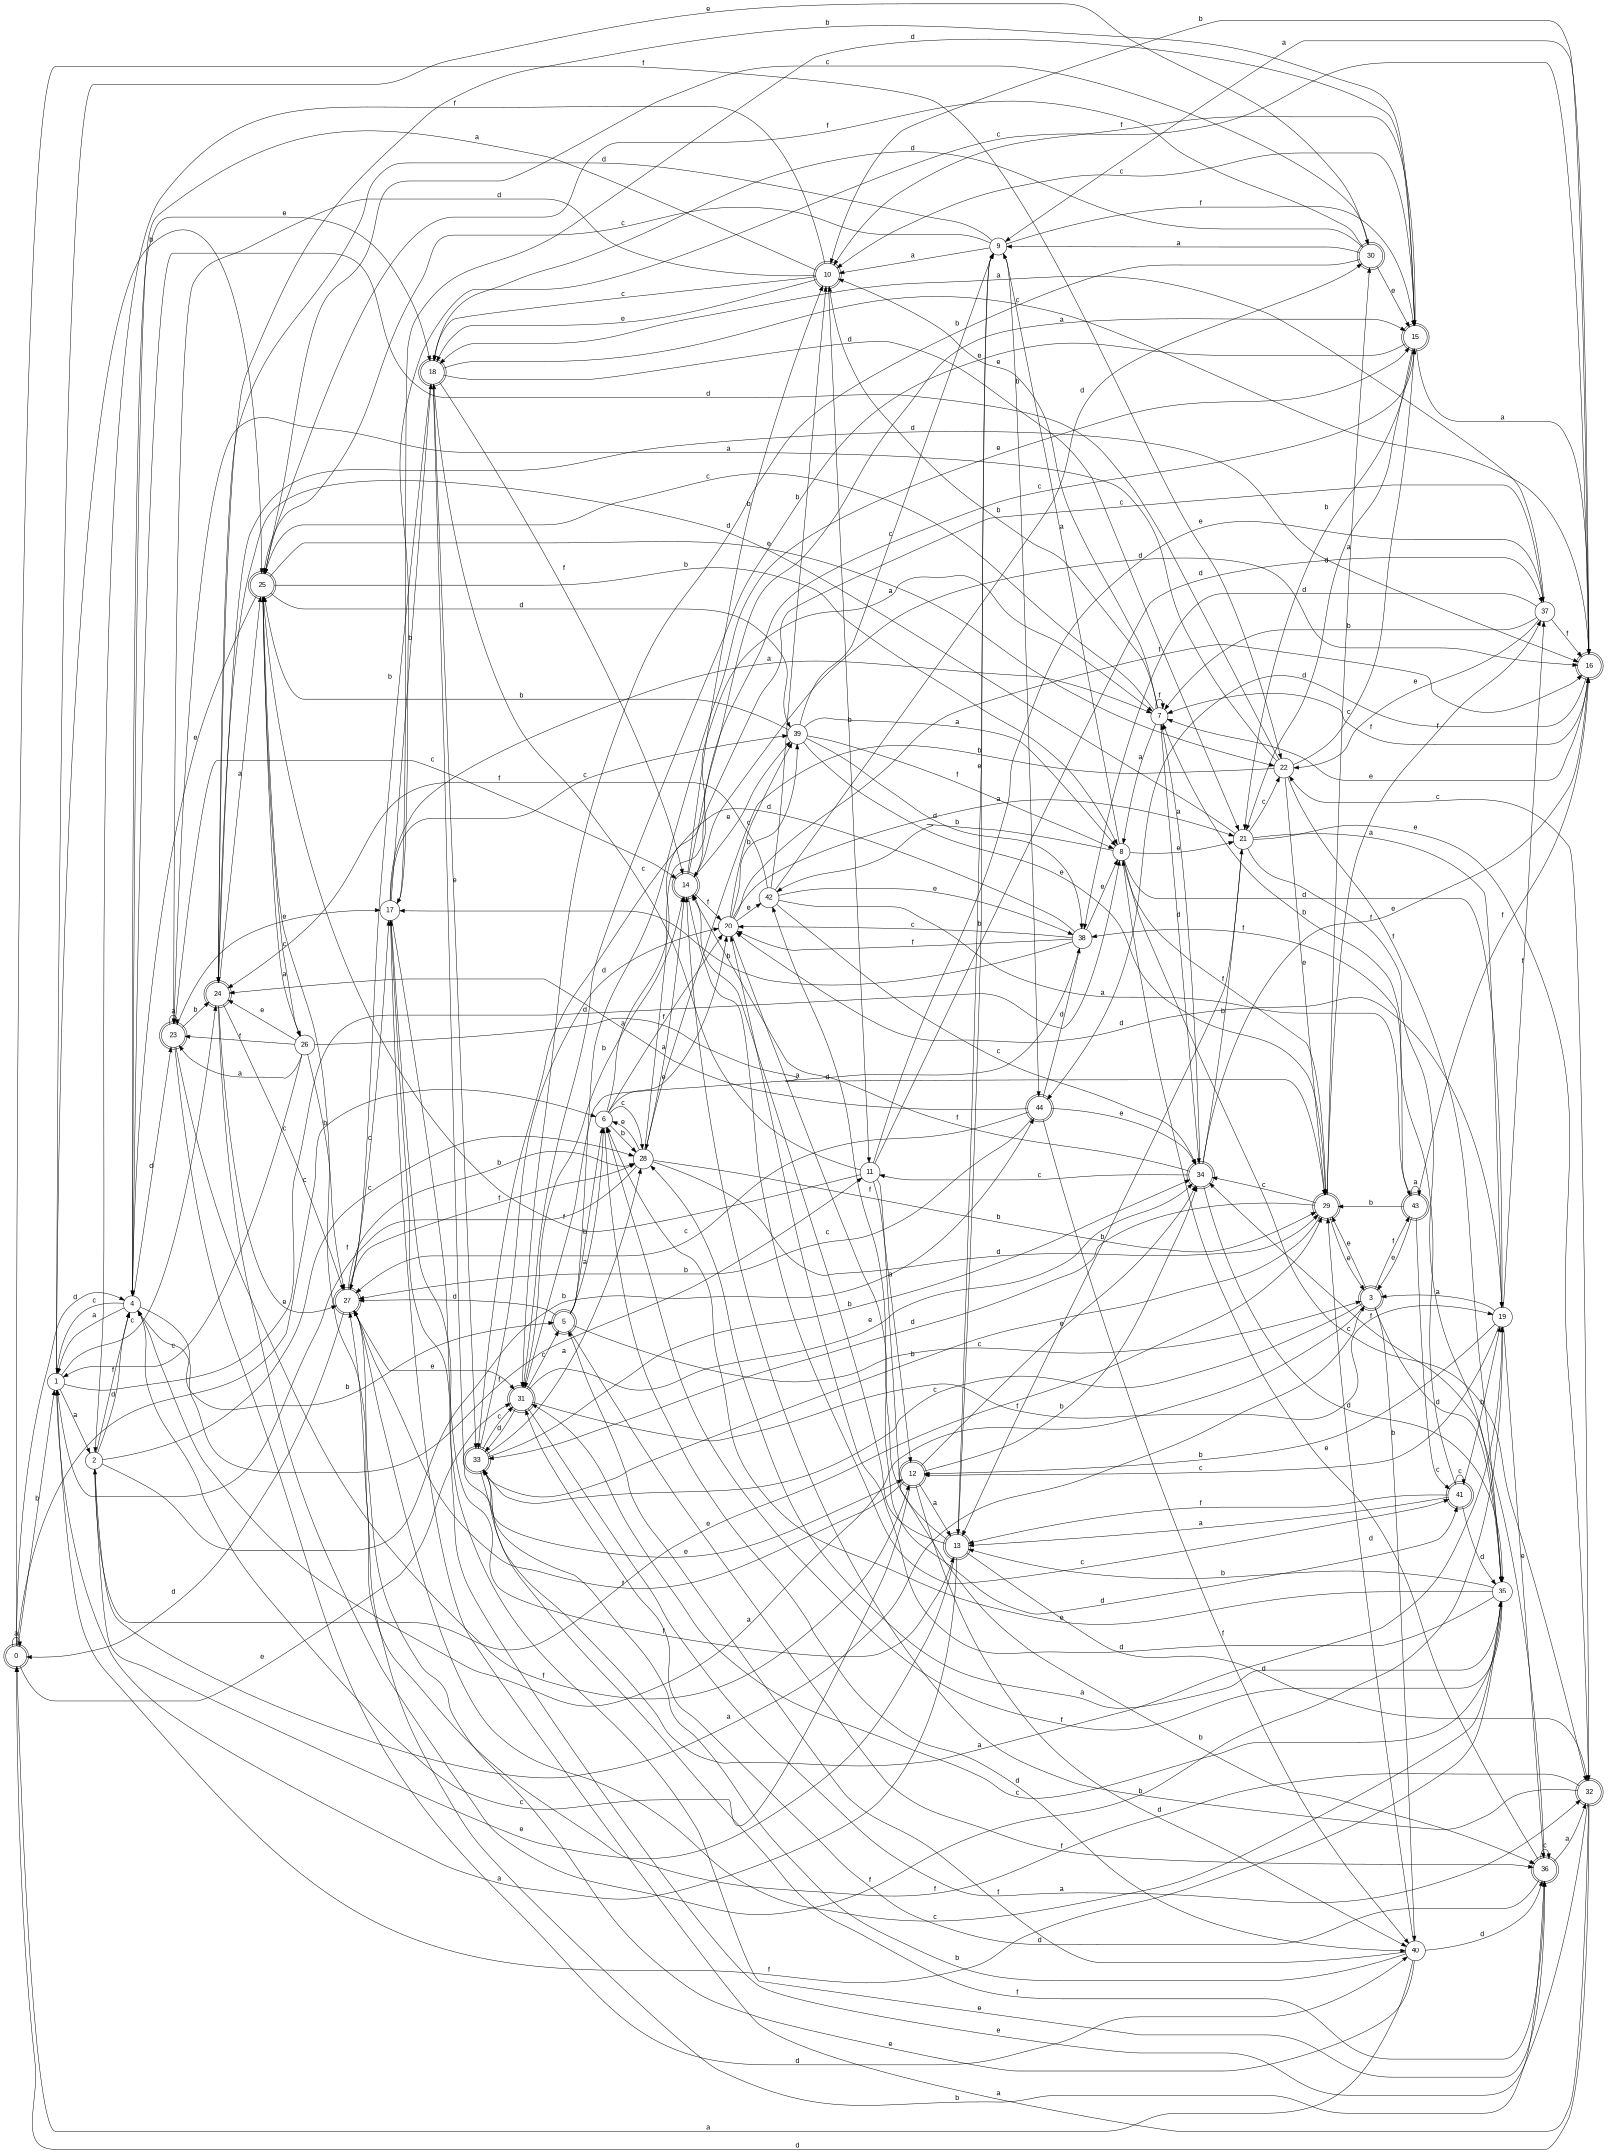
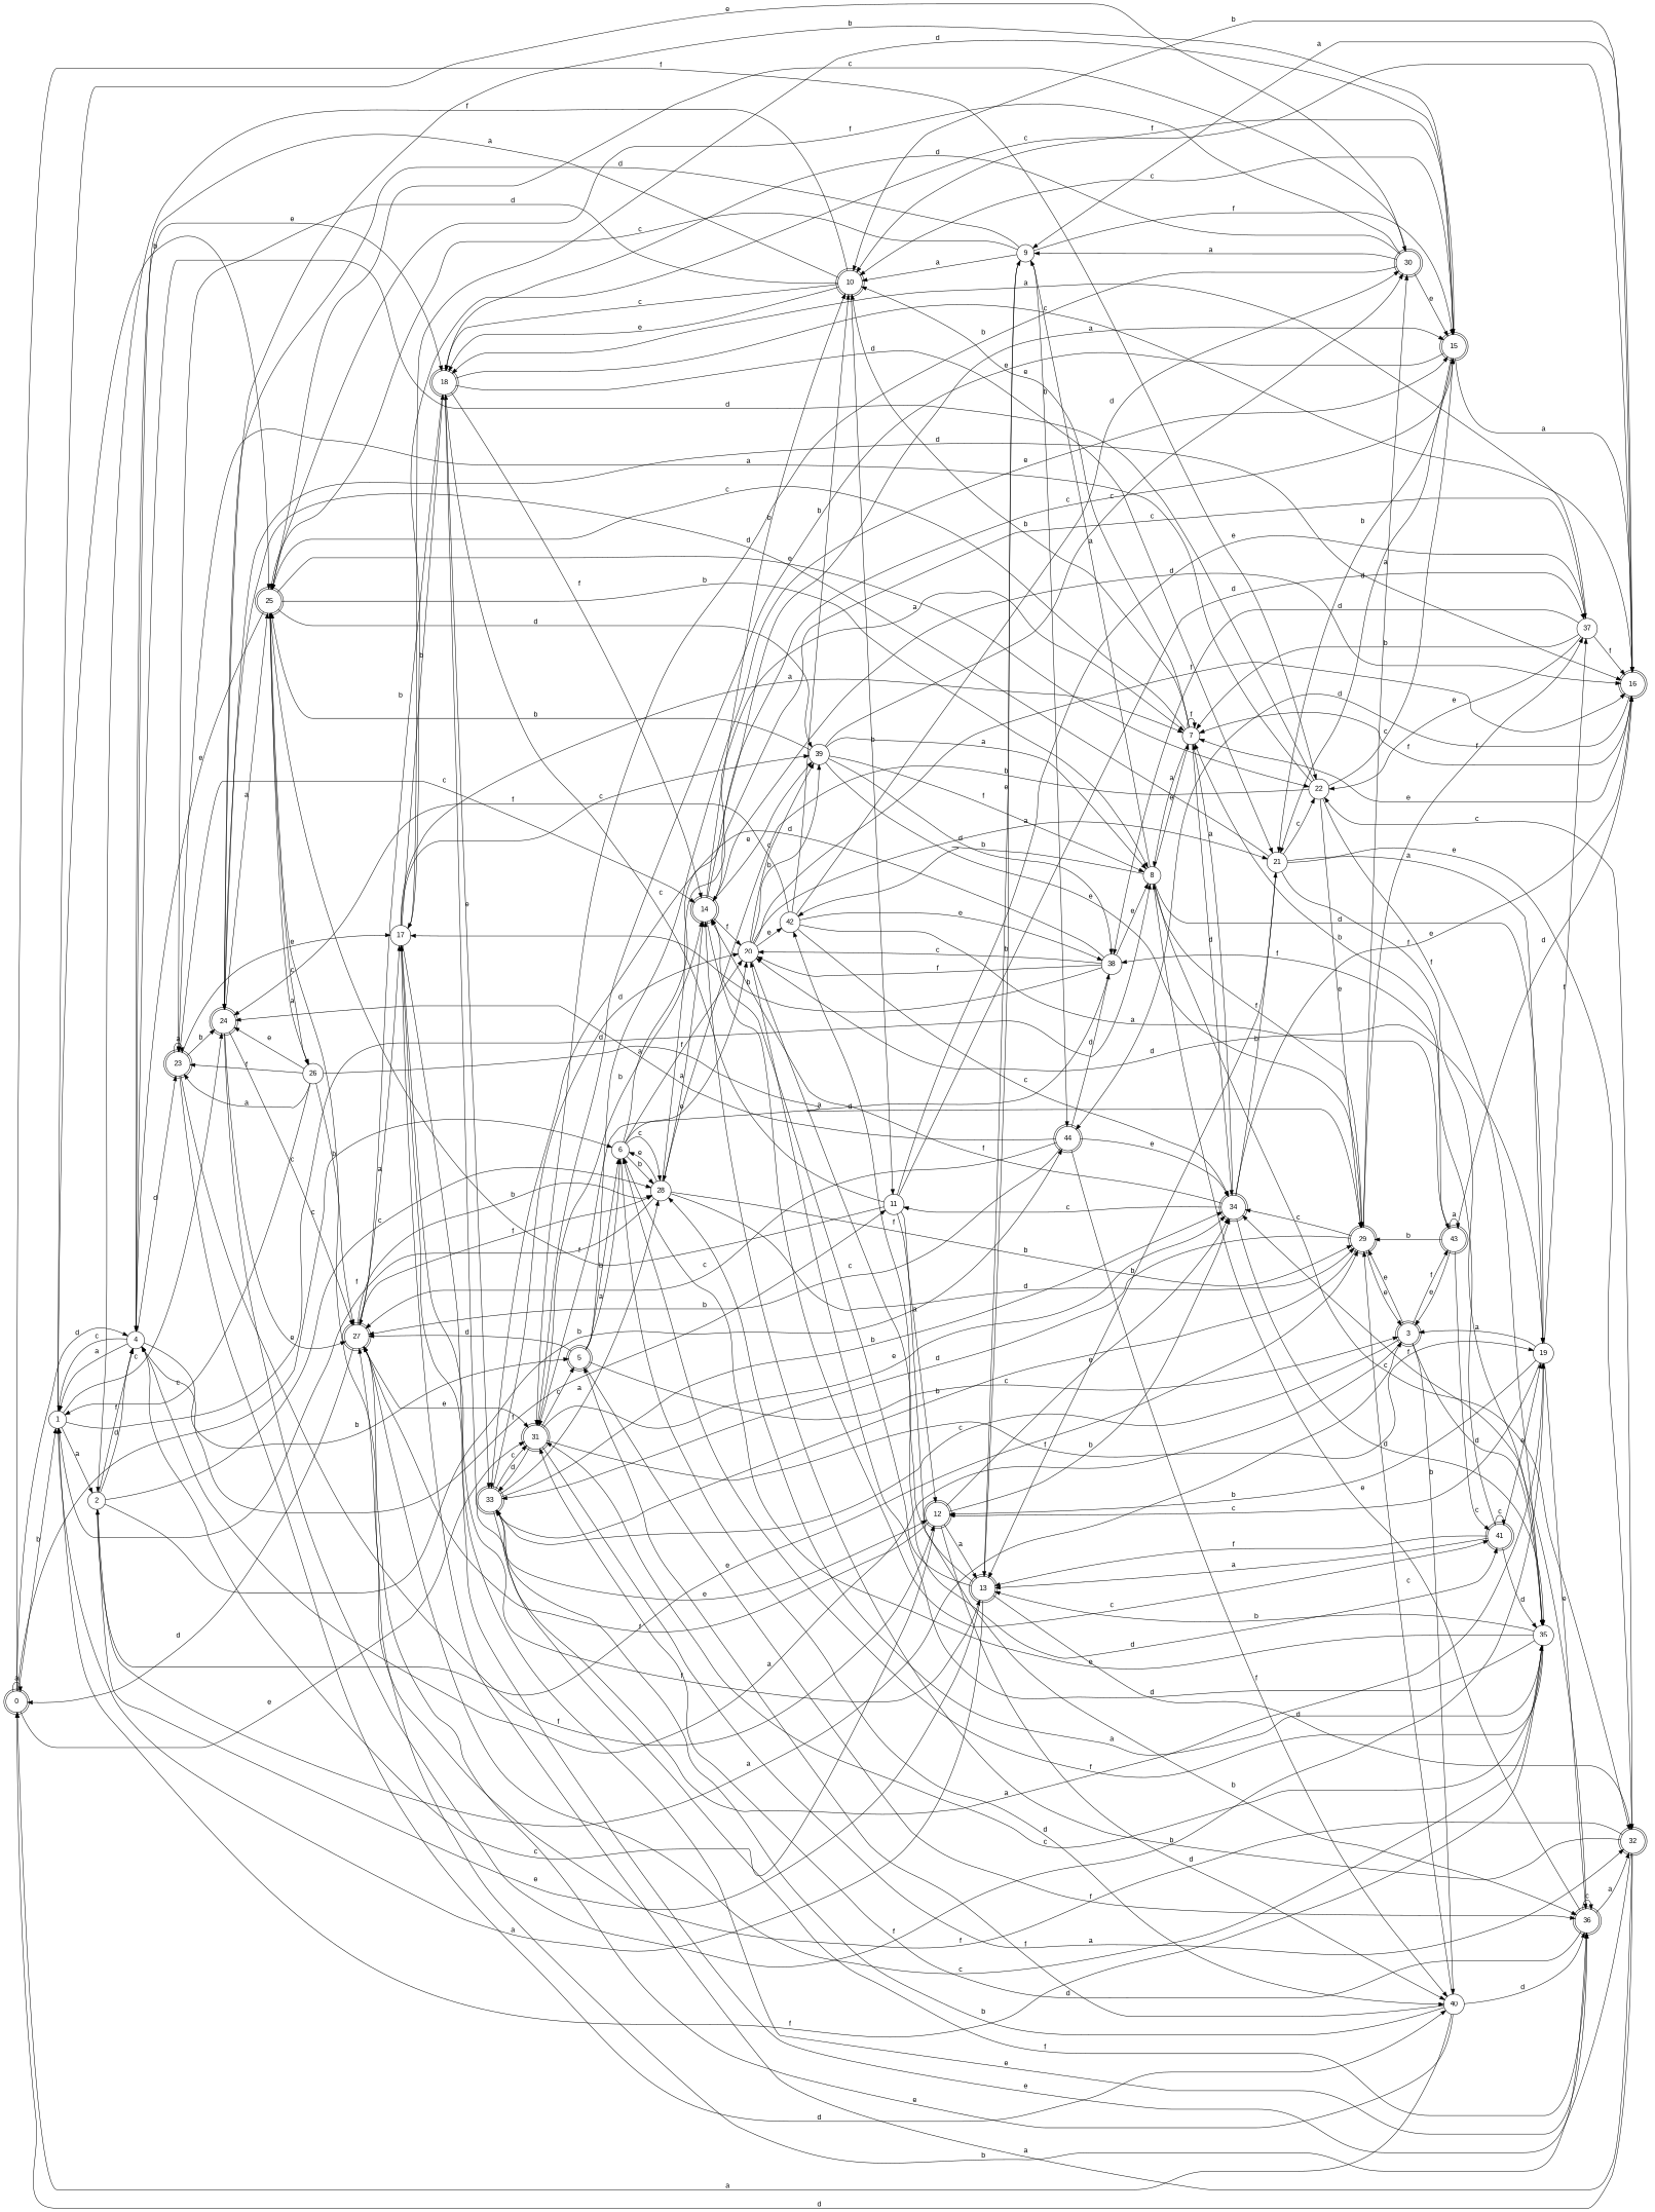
  digraph {
    fontname="Liberation Sans"
    rankdir=LR
    node [color=black fillcolor=white fontname="Liberation Sans" shape=doublecircle style="rounded,filled"]
    edge [fontname="Liberation Sans"]
    n1 [label=0]
    n2 [label=1 shape=circle style=filled]
    n3 [label=4 shape=circle style=filled]
    n4 [label=6 shape=circle style=filled]
    n5 [label=22 shape=circle style=filled]
    n6 [label=31]
    n7 [label=2 shape=circle style=filled]
    n8 [label=8 shape=circle style=filled]
    n9 [label=24]
    n10 [label=25]
    n11 [label=30]
    n12 [label=35 shape=circle style=filled]
    n13 [label=5]
    n14 [label=11 shape=circle style=filled]
    n15 [label=18]
    n16 [label=23]
    n17 [label=28 shape=circle style=filled]
    n18 [label=40 shape=circle style=filled]
    n19 [label=7 shape=circle style=filled]
    n20 [label=20 shape=circle style=filled]
    n21 [label=29]
    n22 [label=15]
    n23 [label=33]
    n24 [label=34]
    n25 [label=19 shape=circle style=filled]
    n26 [label=32]
    n27 [label=14]
    n28 [label=3]
    n29 [label=44]
    n30 [label=9 shape=circle style=filled]
    n31 [label=42 shape=circle style=filled]
    n32 [label=27]
    n33 [label=16]
    n34 [label=39 shape=circle style=filled]
    n35 [label=26 shape=circle style=filled]
    n36 [label=13]
    n37 [label=43]
    n38 [label=37 shape=circle style=filled]
    n39 [label=38 shape=circle style=filled]
    n40 [label=36]
    n41 [label=12]
    n42 [label=41]
    n43 [label=21 shape=circle style=filled]
    n44 [label=17 shape=circle style=filled]
    n45 [label=10]
    n1 -> n1 [label=a]
    n1 -> n2 [label=b]
    n1 -> n3 [label=d]
    n1 -> n4 [label=c]
    n1 -> n5 [label=f]
    n1 -> n6 [label=e]
    n2 -> n7 [label=a]
    n2 -> n8 [label=d]
    n2 -> n9 [label=c]
    n2 -> n10 [label=b]
    n2 -> n11 [label=e]
    n2 -> n12 [label=f]
    n3 -> n2 [label=a]
    n3 -> n2 [label=c]
    n3 -> n13 [label=b]
    n3 -> n14 [label=f]
    n3 -> n15 [label=e]
    n3 -> n16 [label=d]
    n4 -> n17 [label=b]
    n4 -> n17 [label=c]
    n4 -> n18 [label=d]
    n4 -> n19 [label=a]
    n4 -> n20 [label=e]
    n4 -> n20 [label=f]
    n5 -> n3 [label=d]
    n5 -> n12 [label=f]
    n5 -> n16 [label=a]
    n5 -> n17 [label=b]
    n5 -> n21 [label=e]
    n5 -> n22 [label=c]
    n6 -> n13 [label=c]
    n6 -> n23 [label=d]
    n6 -> n24 [label=e]
    n6 -> n25 [label=f]
    n6 -> n26 [label=a]
    n6 -> n27 [label=b]
    n7 -> n3 [label=d]
    n7 -> n3 [label=f]
    n7 -> n17 [label=c]
    n7 -> n21 [label=e]
    n7 -> n28 [label=a]
    n7 -> n29 [label=b]
-   n8 -> n43 [label=e]
+   n8 -> n19 [label=e]
    n8 -> n21 [label=f]
    n8 -> n25 [label=d]
    n8 -> n26 [label=c]
    n8 -> n30 [label=a]
    n8 -> n31 [label=b]
    n9 -> n10 [label=a]
    n9 -> n22 [label=b]
    n9 -> n25 [label=f]
    n9 -> n32 [label=c]
    n9 -> n32 [label=e]
    n9 -> n33 [label=d]
    n10 -> n3 [label=e]
    n10 -> n5 [label=e]
    n10 -> n8 [label=b]
    n10 -> n34 [label=d]
    n10 -> n35 [label=a]
    n10 -> n35 [label=c]
    n11 -> n6 [label=b]
    n11 -> n10 [label=c]
    n11 -> n10 [label=f]
    n11 -> n15 [label=d]
    n11 -> n22 [label=e]
    n11 -> n30 [label=a]
    n12 -> n4 [label=e]
    n12 -> n4 [label=f]
    n12 -> n6 [label=c]
    n12 -> n17 [label=a]
    n12 -> n20 [label=d]
    n12 -> n36 [label=b]
    n13 -> n4 [label=a]
    n13 -> n4 [label=b]
    n13 -> n22 [label=e]
    n13 -> n28 [label=c]
    n13 -> n32 [label=d]
    n13 -> n40 [label=f]
    n14 -> n10 [label=f]
    n14 -> n15 [label=c]
    n14 -> n38 [label=d]
    n14 -> n38 [label=e]
    n14 -> n40 [label=b]
    n14 -> n41 [label=a]
    n15 -> n23 [label=e]
    n15 -> n25 [label=a]
    n15 -> n27 [label=f]
    n15 -> n32 [label=b]
    n15 -> n33 [label=c]
    n15 -> n43 [label=d]
    n16 -> n9 [label=b]
    n16 -> n16 [label=a]
    n16 -> n18 [label=d]
    n16 -> n27 [label=c]
    n16 -> n41 [label=f]
    n16 -> n44 [label=e]
    n17 -> n2 [label=f]
    n17 -> n4 [label=e]
    n17 -> n21 [label=b]
    n17 -> n21 [label=d]
    n17 -> n22 [label=c]
    n17 -> n27 [label=a]
    n18 -> n1 [label=a]
    n18 -> n13 [label=f]
-   n18 -> n21 [label=d]
+   n18 -> n21 [label=c]
    n18 -> n23 [label=b]
    n18 -> n32 [label=e]
    n18 -> n40 [label=d]
    n19 -> n8 [label=a]
    n19 -> n10 [label=c]
    n19 -> n19 [label=f]
    n19 -> n24 [label=d]
    n19 -> n45 [label=b]
    n19 -> n45 [label=e]
    n20 -> n31 [label=e]
    n20 -> n33 [label=f]
    n20 -> n34 [label=b]
    n20 -> n34 [label=c]
    n20 -> n42 [label=d]
    n20 -> n43 [label=a]
    n21 -> n11 [label=a]
    n21 -> n23 [label=b]
    n21 -> n23 [label=d]
    n21 -> n24 [label=c]
    n21 -> n28 [label=e]
    n21 -> n38 [label=f]
    n22 -> n6 [label=e]
    n22 -> n33 [label=a]
    n22 -> n43 [label=b]
    n22 -> n43 [label=d]
    n22 -> n45 [label=c]
    n22 -> n45 [label=f]
    n23 -> n6 [label=c]
    n23 -> n17 [label=a]
    n23 -> n20 [label=d]
    n23 -> n24 [label=b]
    n23 -> n40 [label=f]
    n23 -> n41 [label=e]
    n24 -> n12 [label=d]
    n24 -> n14 [label=c]
    n24 -> n19 [label=a]
    n24 -> n27 [label=f]
    n24 -> n33 [label=e]
    n24 -> n43 [label=b]
    n25 -> n20 [label=d]
    n25 -> n28 [label=a]
    n25 -> n38 [label=f]
    n25 -> n40 [label=e]
    n25 -> n41 [label=b]
    n25 -> n41 [label=c]
    n26 -> n1 [label=d]
    n26 -> n5 [label=c]
    n26 -> n10 [label=f]
    n26 -> n27 [label=b]
    n26 -> n44 [label=a]
    n26 -> n44 [label=e]
    n27 -> n20 [label=f]
    n27 -> n22 [label=a]
    n27 -> n33 [label=d]
    n27 -> n34 [label=e]
    n27 -> n42 [label=c]
    n27 -> n45 [label=b]
    n28 -> n3 [label=a]
    n28 -> n12 [label=d]
    n28 -> n18 [label=b]
    n28 -> n21 [label=e]
    n28 -> n23 [label=c]
    n28 -> n37 [label=f]
    n29 -> n9 [label=a]
    n29 -> n18 [label=f]
    n29 -> n24 [label=e]
    n29 -> n32 [label=b]
    n29 -> n32 [label=c]
    n29 -> n39 [label=d]
    n30 -> n9 [label=d]
    n30 -> n10 [label=c]
    n30 -> n22 [label=f]
    n30 -> n29 [label=b]
    n30 -> n36 [label=e]
    n30 -> n45 [label=a]
    n31 -> n9 [label=f]
    n31 -> n11 [label=d]
    n31 -> n24 [label=c]
    n31 -> n37 [label=a]
    n31 -> n39 [label=e]
    n31 -> n45 [label=b]
    n32 -> n1 [label=d]
    n32 -> n6 [label=e]
    n32 -> n12 [label=c]
    n32 -> n17 [label=b]
    n32 -> n17 [label=f]
-   n32 -> n44 [label=c]
+   n32 -> n44 [label=a]
    n33 -> n19 [label=e]
    n33 -> n19 [label=f]
    n33 -> n29 [label=d]
    n33 -> n30 [label=a]
    n33 -> n44 [label=c]
    n33 -> n45 [label=b]
    n34 -> n8 [label=a]
    n34 -> n8 [label=f]
    n34 -> n10 [label=b]
-   n34 -> n30 [label=c]
+   n34 -> n11 [label=c]
    n34 -> n21 [label=e]
    n34 -> n39 [label=d]
    n35 -> n2 [label=c]
    n35 -> n9 [label=e]
    n35 -> n16 [label=a]
    n35 -> n16 [label=f]
    n35 -> n21 [label=d]
    n35 -> n32 [label=b]
    n36 -> n2 [label=a]
    n36 -> n7 [label=e]
    n36 -> n26 [label=d]
    n36 -> n27 [label=c]
    n36 -> n30 [label=b]
    n36 -> n31 [label=f]
    n37 -> n21 [label=b]
    n37 -> n28 [label=e]
-   n37 -> n33 [label=f]
+   n37 -> n33 [label=d]
    n37 -> n37 [label=a]
    n37 -> n39 [label=f]
    n37 -> n42 [label=c]
    n38 -> n5 [label=e]
    n38 -> n15 [label=a]
    n38 -> n19 [label=b]
    n38 -> n27 [label=c]
    n38 -> n33 [label=f]
    n38 -> n39 [label=d]
    n39 -> n6 [label=a]
    n39 -> n8 [label=e]
    n39 -> n20 [label=c]
    n39 -> n20 [label=f]
    n39 -> n23 [label=d]
    n39 -> n44 [label=b]
    n40 -> n6 [label=d]
    n40 -> n8 [label=e]
    n40 -> n24 [label=f]
    n40 -> n26 [label=a]
    n40 -> n32 [label=b]
    n40 -> n40 [label=c]
    n41 -> n3 [label=c]
    n41 -> n18 [label=d]
    n41 -> n24 [label=b]
    n41 -> n24 [label=e]
    n41 -> n32 [label=f]
    n41 -> n36 [label=a]
    n42 -> n12 [label=d]
    n42 -> n19 [label=b]
-   n42 -> n25 [label=b]
+   n42 -> n25 [label=e]
    n42 -> n36 [label=a]
    n42 -> n36 [label=f]
    n42 -> n42 [label=c]
    n43 -> n5 [label=c]
    n43 -> n9 [label=d]
    n43 -> n12 [label=f]
    n43 -> n25 [label=a]
    n43 -> n26 [label=e]
    n43 -> n36 [label=b]
    n44 -> n15 [label=b]
    n44 -> n19 [label=a]
    n44 -> n22 [label=d]
    n44 -> n34 [label=c]
    n44 -> n36 [label=f]
    n44 -> n40 [label=e]
    n45 -> n3 [label=a]
    n45 -> n7 [label=f]
    n45 -> n14 [label=b]
    n45 -> n15 [label=c]
    n45 -> n15 [label=e]
    n45 -> n16 [label=d]
  }
